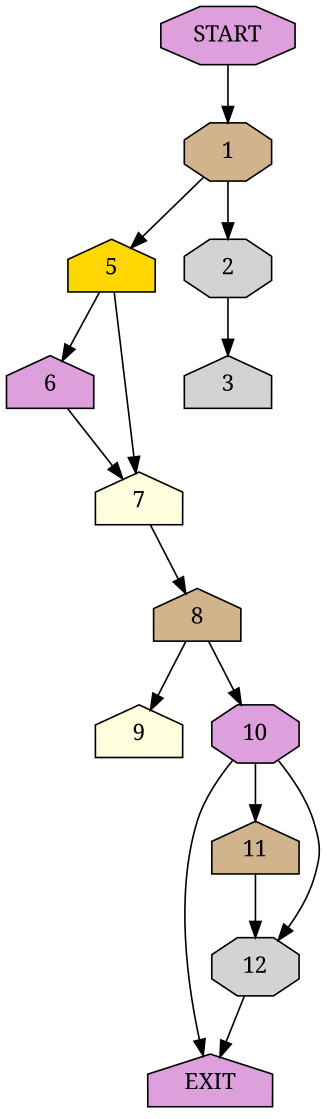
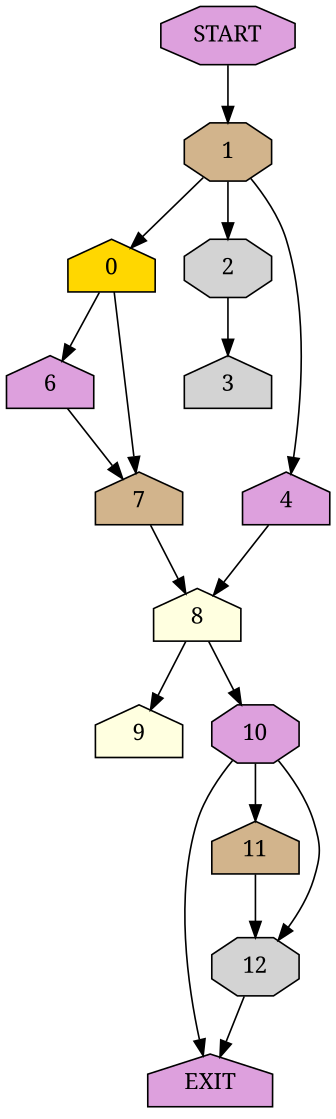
  digraph {
    fontname="Noto Serif"
    node [fillcolor=plum fontname="Noto Serif" shape=house style=filled]
    edge [fontname="Noto Serif"]
    n1 [label=START shape=octagon]
    1 [fillcolor=tan shape=octagon]
-   5 [fillcolor=gold]
+   5 [fillcolor=gold label=0]
    2 [fillcolor=lightgrey shape=octagon]
+   4
    6
-   7 [fillcolor=lightyellow]
+   7 [fillcolor=tan]
    3 [fillcolor=lightgrey]
-   8 [fillcolor=tan]
+   8 [fillcolor=lightyellow]
    9 [fillcolor=lightyellow]
    10 [shape=octagon]
    n12 [label=EXIT]
    11 [fillcolor=tan]
    12 [fillcolor=lightgrey shape=octagon]
    n1 -> 1
    1 -> 5
    1 -> 2
+   1 -> 4
    5 -> 6
    5 -> 7
    2 -> 3
+   4 -> 8
    6 -> 7
    7 -> 8
    8 -> 9
    8 -> 10
    10 -> n12
    10 -> 11
    10 -> 12
    11 -> 12
    12 -> n12
  }
